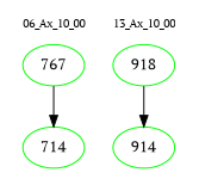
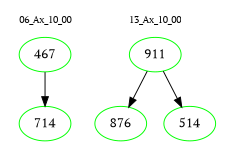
  digraph {
    fontname="PT Serif"
    node [color=green fontname="PT Serif"]
    edge [color=black fontname="PT Serif"]
-   n1 [label=767]
+   n1 [label=467]
    n2 [label=714]
-   n3 [label=918]
-   n5 [label=914]
+   n3 [label=911]
+   n4 [label=876]
+   n5 [label=514]
    subgraph cluster_1 {
      color=white
      fontsize=10
      label="06_Ax_10_00"
      n1
      n2
    }
    subgraph cluster_2 {
      color=white
      fontsize=10
      label="13_Ax_10_00"
      n3
+     n4
      n5
    }
    n1 -> n2
+   n3 -> n4
    n3 -> n5
  }
